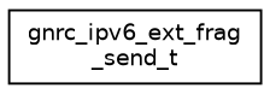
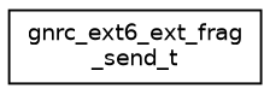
  digraph {
    rankdir=TB
-   n1 [color=black fillcolor=white fontname=Helvetica fontsize=10 height=0.2 label="gnrc_ipv6_ext_frag\l_send_t" shape=record style=filled width=0.4]
+   n1 [color=black fillcolor=white fontname=Helvetica fontsize=10 height=0.2 label="gnrc_ext6_ext_frag\l_send_t" shape=record style=filled width=0.4]
  }
